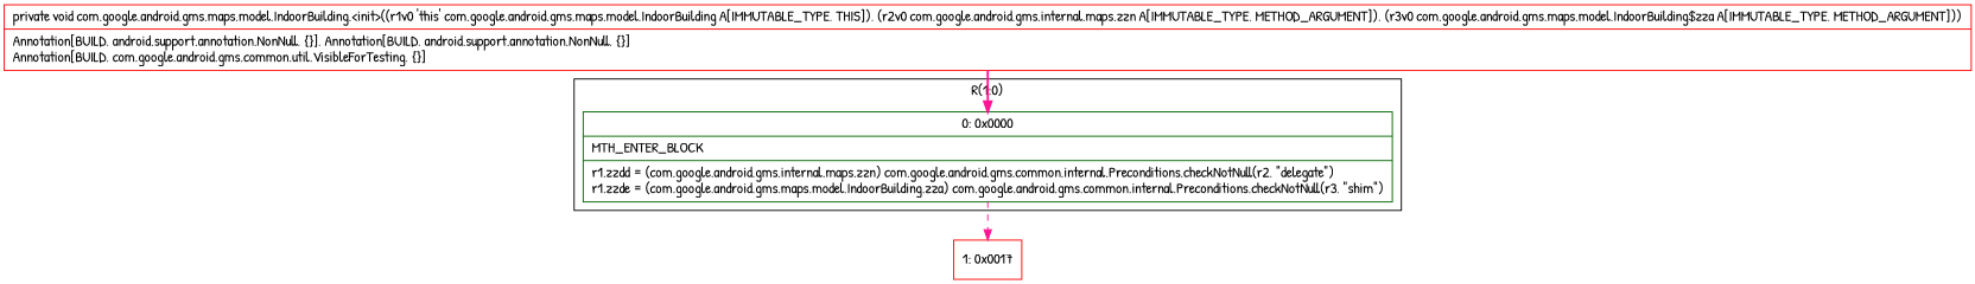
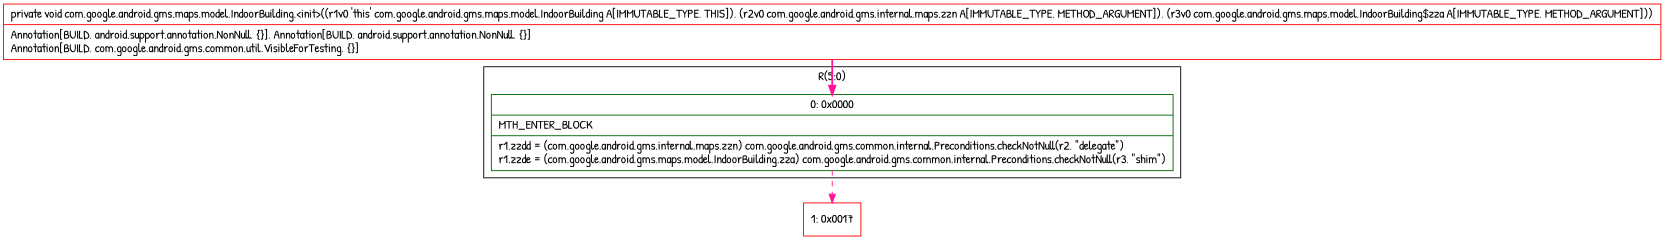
  digraph {
    fontname="Patrick Hand"
    node [color=red shape=record fontname="Patrick Hand"]
    edge [color=deeppink fontname="Patrick Hand"]
    n1 [color=darkgreen label="{0\:\ 0x0000|MTH_ENTER_BLOCK\l|r1.zzdd = (com.google.android.gms.internal.maps.zzn) com.google.android.gms.common.internal.Preconditions.checkNotNull(r2, \"delegate\")\lr1.zzde = (com.google.android.gms.maps.model.IndoorBuilding.zza) com.google.android.gms.common.internal.Preconditions.checkNotNull(r3, \"shim\")\l}"]
    n2 [label="{1\:\ 0x0017}"]
    n3 [label="{private void com.google.android.gms.maps.model.IndoorBuilding.\<init\>((r1v0 'this' com.google.android.gms.maps.model.IndoorBuilding A[IMMUTABLE_TYPE, THIS]), (r2v0 com.google.android.gms.internal.maps.zzn A[IMMUTABLE_TYPE, METHOD_ARGUMENT]), (r3v0 com.google.android.gms.maps.model.IndoorBuilding$zza A[IMMUTABLE_TYPE, METHOD_ARGUMENT]))  | Annotation[BUILD, android.support.annotation.NonNull, \{\}], Annotation[BUILD, android.support.annotation.NonNull, \{\}]\lAnnotation[BUILD, com.google.android.gms.common.util.VisibleForTesting, \{\}]\l}"]
    subgraph cluster_1 {
-     label="R(1:0)"
+     label="R(5:0)"
      n1
    }
    n1 -> n2 [style=dashed]
    n3 -> n1 [style=bold]
  }
